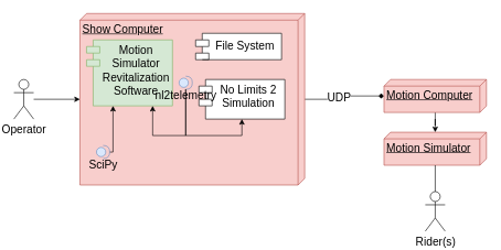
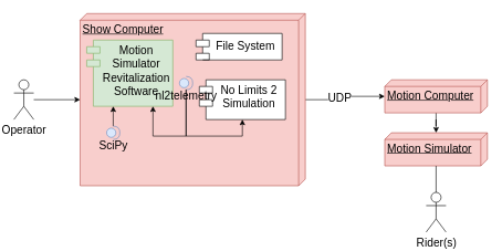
  <mxCell id="0" />
  <mxCell id="1" parent="0" />
  <mxCell id="2" style="edgeStyle=orthogonalEdgeStyle;rounded=0;orthogonalLoop=1;jettySize=auto;html=1;strokeColor=default;strokeWidth=1;fontSize=17;startArrow=none;startFill=0;endArrow=classic;endFill=1;" parent="1" source="17" target="3" edge="1"><mxGeometry relative="1" as="geometry"><mxPoint x="655" y="190" as="sourcePoint" /></mxGeometry></mxCell>
  <mxCell id="3" value="Motion Simulator" style="verticalAlign=top;align=left;spacingTop=8;spacingLeft=2;spacingRight=12;shape=cube;size=10;direction=south;fontStyle=4;html=1;fontSize=17;fillColor=#f8cecc;strokeColor=#b85450;" parent="1" vertex="1"><mxGeometry x="580" y="200" width="155" height="50" as="geometry" /></mxCell>
  <mxCell id="4" style="edgeStyle=orthogonalEdgeStyle;rounded=0;orthogonalLoop=1;jettySize=auto;html=1;strokeColor=default;strokeWidth=1;fontSize=17;startArrow=none;startFill=0;endArrow=classic;endFill=1;" parent="1" source="5" target="8" edge="1"><mxGeometry relative="1" as="geometry" /></mxCell>
  <mxCell id="5" value="Operator" style="shape=umlActor;verticalLabelPosition=bottom;verticalAlign=top;html=1;fontSize=17;" parent="1" vertex="1"><mxGeometry x="20" y="120" width="30" height="60" as="geometry" /></mxCell>
- <mxCell id="6" style="edgeStyle=orthogonalEdgeStyle;rounded=0;orthogonalLoop=1;jettySize=auto;html=1;strokeColor=default;strokeWidth=1;fontSize=17;startArrow=none;startFill=0;endArrow=diamond;endFill=1;" parent="1" source="8" target="17" edge="1"><mxGeometry relative="1" as="geometry"><mxPoint x="580" y="150" as="targetPoint" /><Array as="points" /></mxGeometry></mxCell>
+ <mxCell id="6" style="edgeStyle=orthogonalEdgeStyle;rounded=0;orthogonalLoop=1;jettySize=auto;html=1;strokeColor=default;strokeWidth=1;fontSize=17;startArrow=none;startFill=0;endArrow=classic;endFill=1;" parent="1" source="8" target="17" edge="1"><mxGeometry relative="1" as="geometry"><mxPoint x="580" y="150" as="targetPoint" /><Array as="points" /></mxGeometry></mxCell>
  <mxCell id="7" value="UDP" style="edgeLabel;html=1;align=center;verticalAlign=middle;resizable=0;points=[];fontSize=17;" parent="6" vertex="1" connectable="0"><mxGeometry x="-0.181" y="3" relative="1" as="geometry"><mxPoint as="offset" /></mxGeometry></mxCell>
  <mxCell id="8" value="Show Computer" style="verticalAlign=top;align=left;spacingTop=8;spacingLeft=2;spacingRight=12;shape=cube;size=10;direction=south;fontStyle=4;html=1;fontSize=17;fillColor=#f8cecc;strokeColor=#b85450;" parent="1" vertex="1"><mxGeometry x="120" y="20" width="340.0" height="260" as="geometry" /></mxCell>
  <mxCell id="9" value="Motion Simulator Revitalization Software" style="shape=module;align=left;spacingLeft=20;align=center;verticalAlign=top;fontSize=17;whiteSpace=wrap;fillColor=#d5e8d4;strokeColor=#82b366;" parent="1" vertex="1"><mxGeometry x="130" y="60" width="130" height="100" as="geometry" /></mxCell>
  <mxCell id="10" value="File System" style="shape=module;align=left;spacingLeft=20;align=center;verticalAlign=middle;fontSize=17;whiteSpace=wrap;" parent="1" vertex="1"><mxGeometry x="295" y="50" width="130" height="40" as="geometry" /></mxCell>
  <mxCell id="11" value="No Limits 2&#10;Simulation" style="shape=module;align=left;spacingLeft=20;align=center;verticalAlign=top;fontSize=17;whiteSpace=wrap;" parent="1" vertex="1"><mxGeometry x="300" y="120" width="130" height="60" as="geometry" /></mxCell>
  <mxCell id="12" value="nl2telemetry" style="shape=providedRequiredInterface;html=1;verticalLabelPosition=bottom;sketch=0;fontSize=17;fillColor=#dae8fc;strokeColor=#6c8ebf;" parent="1" vertex="1"><mxGeometry x="270" y="115" width="20" height="20" as="geometry" /></mxCell>
  <mxCell id="13" value="" style="edgeStyle=orthogonalEdgeStyle;rounded=0;orthogonalLoop=1;jettySize=auto;html=1;strokeColor=default;strokeWidth=1;fontSize=17;startArrow=none;startFill=0;endArrow=classic;endFill=1;" parent="1" source="12" target="9" edge="1"><mxGeometry relative="1" as="geometry"><Array as="points"><mxPoint x="230" y="205" /></Array></mxGeometry></mxCell>
  <mxCell id="14" style="edgeStyle=orthogonalEdgeStyle;rounded=0;orthogonalLoop=1;jettySize=auto;html=1;strokeColor=default;strokeWidth=1;fontSize=17;startArrow=none;startFill=0;endArrow=classic;endFill=1;" parent="1" source="12" target="11" edge="1"><mxGeometry relative="1" as="geometry"><Array as="points"><mxPoint x="365" y="205" /></Array></mxGeometry></mxCell>
  <mxCell id="15" style="edgeStyle=orthogonalEdgeStyle;rounded=0;orthogonalLoop=1;jettySize=auto;html=1;strokeColor=default;strokeWidth=1;fontSize=17;startArrow=none;startFill=0;endArrow=classic;endFill=1;" parent="1" source="16" target="9" edge="1"><mxGeometry relative="1" as="geometry"><Array as="points"><mxPoint x="170" y="170" /><mxPoint x="170" y="170" /></Array></mxGeometry></mxCell>
- <mxCell id="16" value="SciPy" style="shape=providedRequiredInterface;html=1;verticalLabelPosition=bottom;sketch=0;fontSize=17;fillColor=#dae8fc;strokeColor=#6c8ebf;" parent="1" vertex="1"><mxGeometry x="145" y="220" width="20" height="20" as="geometry" /></mxCell>
+ <mxCell id="16" value="SciPy" style="shape=providedRequiredInterface;html=1;verticalLabelPosition=bottom;sketch=0;fontSize=17;fillColor=#dae8fc;strokeColor=#6c8ebf;" parent="1" vertex="1"><mxGeometry x="160" y="190" width="20" height="20" as="geometry" /></mxCell>
  <mxCell id="17" value="Motion Computer" style="verticalAlign=top;align=left;spacingTop=8;spacingLeft=2;spacingRight=12;shape=cube;size=10;direction=south;fontStyle=4;html=1;fontSize=17;fillColor=#f8cecc;strokeColor=#b85450;" parent="1" vertex="1"><mxGeometry x="580" y="120" width="155" height="50" as="geometry" /></mxCell>
  <mxCell id="18" style="edgeStyle=orthogonalEdgeStyle;rounded=0;orthogonalLoop=1;jettySize=auto;html=1;strokeColor=default;strokeWidth=1;fontSize=17;startArrow=none;startFill=0;endArrow=none;endFill=0;" parent="1" source="19" target="3" edge="1"><mxGeometry relative="1" as="geometry" /></mxCell>
  <mxCell id="19" value="Rider(s)" style="shape=umlActor;verticalLabelPosition=bottom;verticalAlign=top;html=1;fontSize=17;" parent="1" vertex="1"><mxGeometry x="642.5" y="290" width="30" height="60" as="geometry" /></mxCell>
